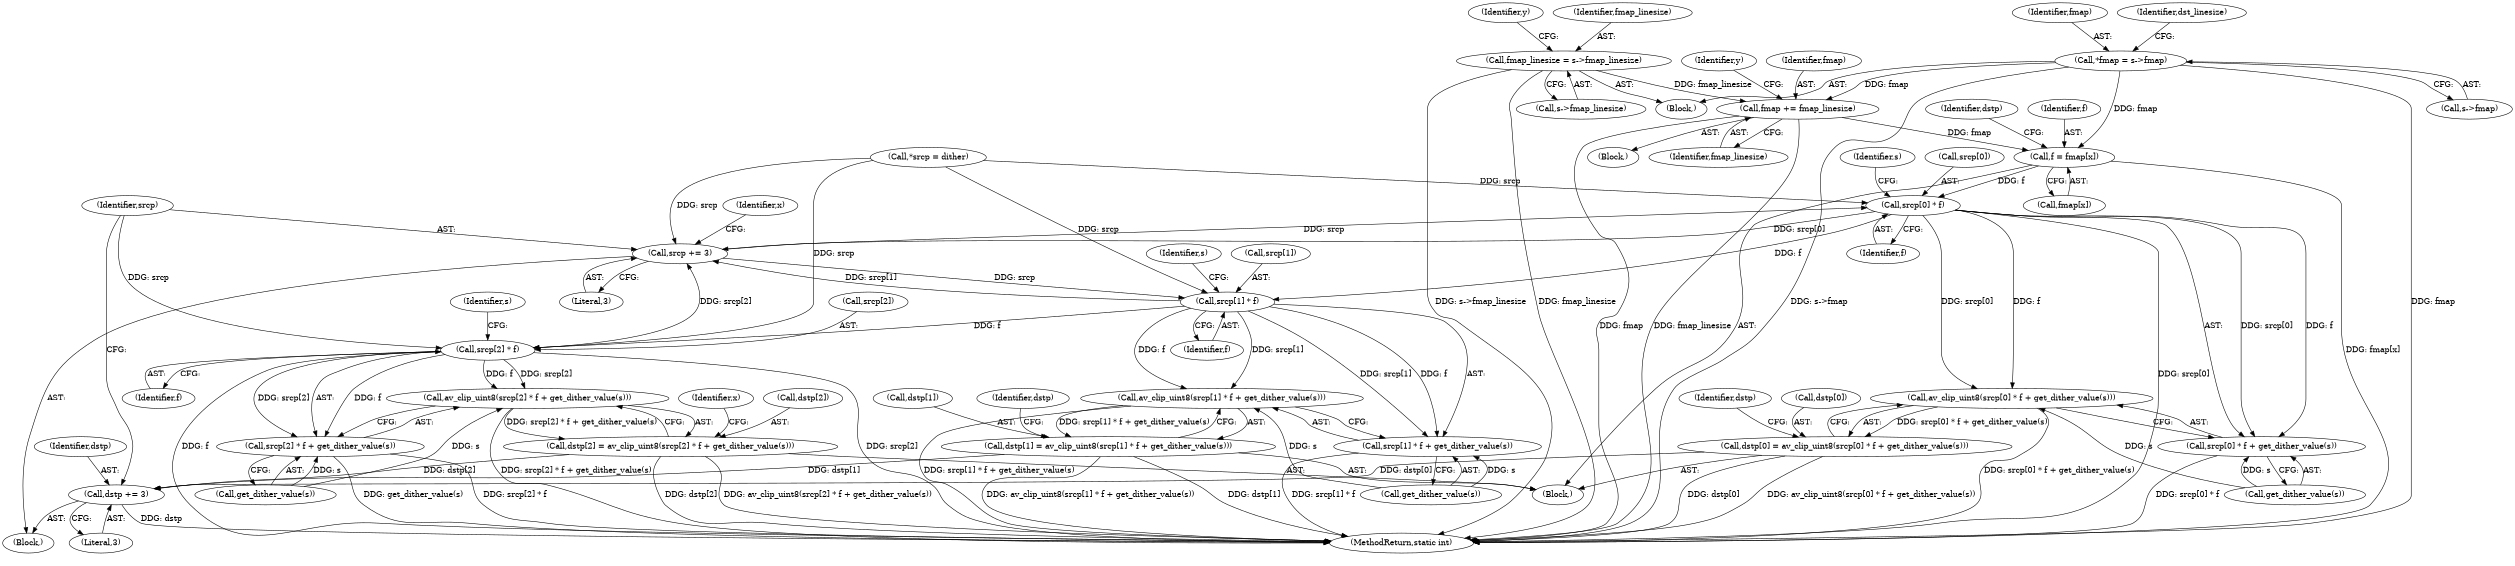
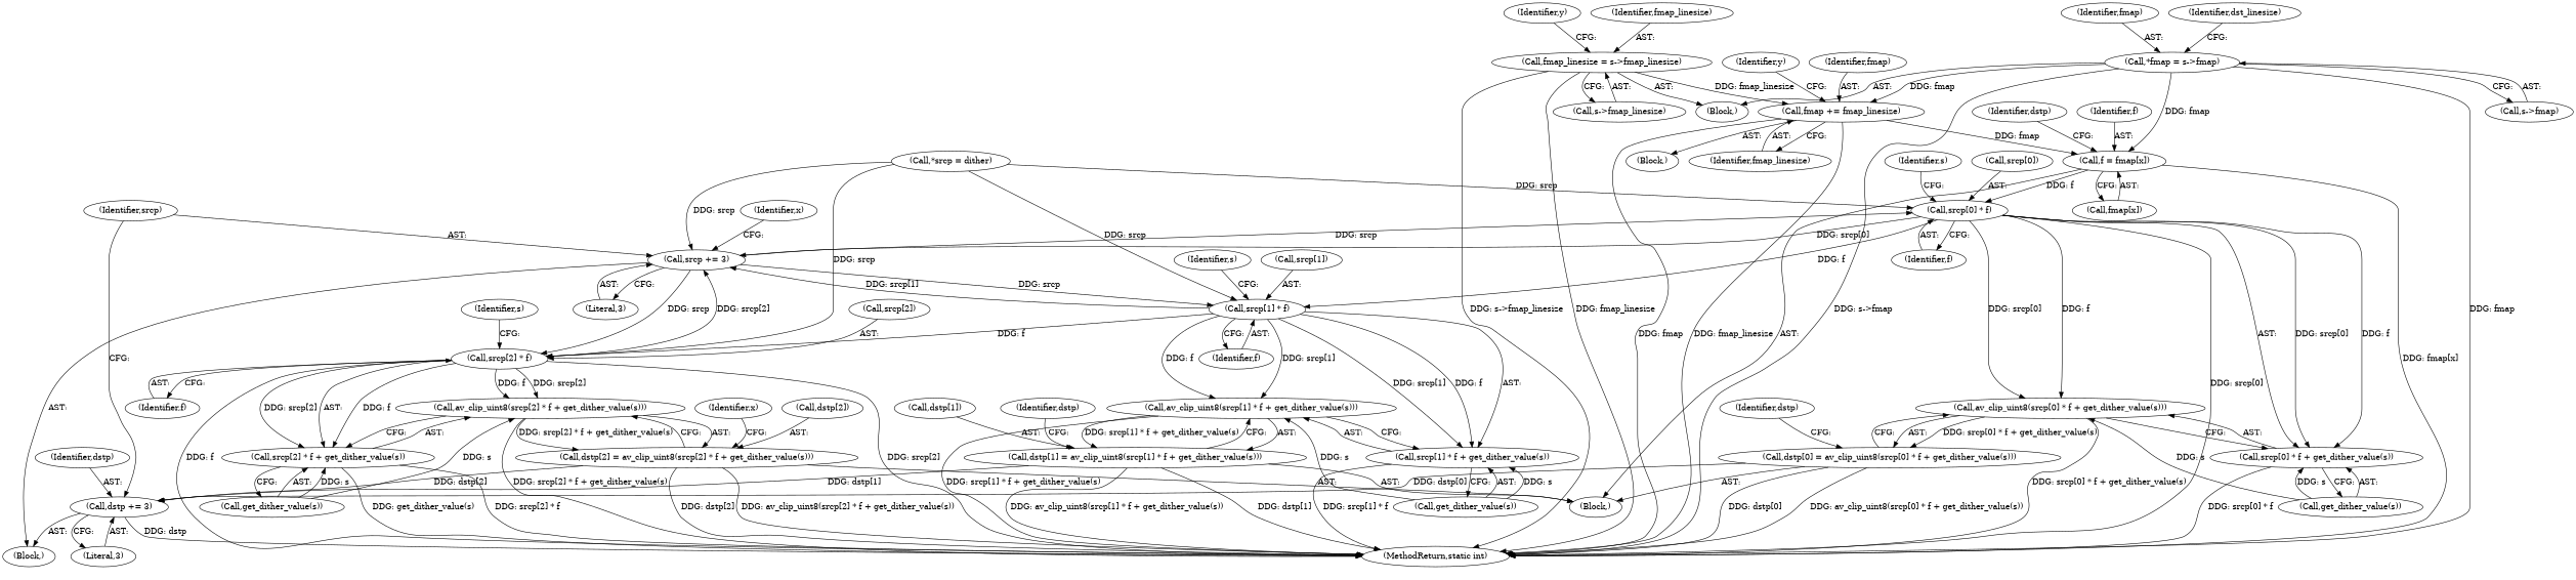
  digraph {
    n1 [label="(Call,f = fmap[x])"]
    n2 [label="(Call,srcp[0] * f)"]
    n3 [label="(Call,fmap[x])"]
    n4 [label="(MethodReturn,static int)"]
    n5 [label="(Block,)"]
    n6 [label="(Call,srcp += 3)"]
    n7 [label="(Call,srcp[1] * f)"]
    n8 [label="(Call,av_clip_uint8(srcp[0] * f + get_dither_value(s)))"]
    n9 [label="(Call,srcp[0] * f + get_dither_value(s))"]
    n10 [label="(Identifier,f)"]
    n11 [label="(Call,*fmap = s->fmap)"]
    n12 [label="(Call,fmap += fmap_linesize)"]
    n13 [label="(Block,)"]
    n14 [label="(Call,s->fmap)"]
    n15 [label="(Block,)"]
    n16 [label="(Identifier,fmap_linesize)"]
    n17 [label="(Call,fmap_linesize = s->fmap_linesize)"]
    n18 [label="(Call,s->fmap_linesize)"]
    n19 [label="(Call,srcp[2] * f)"]
    n20 [label="(Block,)"]
    n21 [label="(Literal,3)"]
    n22 [label="(Call,av_clip_uint8(srcp[1] * f + get_dither_value(s)))"]
    n23 [label="(Call,srcp[1] * f + get_dither_value(s))"]
    n24 [label="(Identifier,f)"]
    n25 [label="(Call,dstp[0] = av_clip_uint8(srcp[0] * f + get_dither_value(s)))"]
    n26 [label="(Call,get_dither_value(s))"]
    n27 [label="(Call,av_clip_uint8(srcp[2] * f + get_dither_value(s)))"]
    n28 [label="(Call,srcp[2] * f + get_dither_value(s))"]
    n29 [label="(Identifier,f)"]
    n30 [label="(Call,dstp[1] = av_clip_uint8(srcp[1] * f + get_dither_value(s)))"]
    n31 [label="(Call,get_dither_value(s))"]
    n32 [label="(Call,dstp += 3)"]
    n33 [label="(Literal,3)"]
    n34 [label="(Call,dstp[2] = av_clip_uint8(srcp[2] * f + get_dither_value(s)))"]
    n35 [label="(Call,get_dither_value(s))"]
-   n36 [label="(Call,dstp[0])"]
    n37 [label="(Identifier,x)"]
    n38 [label="(Identifier,dstp)"]
    n39 [label="(Identifier,s)"]
    n40 [label="(Identifier,fmap)"]
    n41 [label="(Identifier,dstp)"]
    n42 [label="(Identifier,x)"]
    n43 [label="(Call,dstp[2])"]
    n44 [label="(Identifier,y)"]
    n45 [label="(Call,srcp[0])"]
    n46 [label="(Call,dstp[1])"]
    n47 [label="(Identifier,dstp)"]
    n48 [label="(Identifier,fmap)"]
    n49 [label="(Identifier,dstp)"]
    n50 [label="(Identifier,s)"]
    n51 [label="(Identifier,f)"]
    n52 [label="(Call,srcp[2])"]
    n53 [label="(Identifier,s)"]
    n54 [label="(Identifier,y)"]
    n55 [label="(Call,srcp[1])"]
    n56 [label="(Identifier,dst_linesize)"]
    n57 [label="(Call,*srcp = dither)"]
    n58 [label="(Identifier,fmap_linesize)"]
    n59 [label="(Identifier,srcp)"]
    n1 -> n2 [label="DDG: f"]
    n1 -> n3 [label="CFG: "]
    n1 -> n4 [label="DDG: fmap[x]"]
    n1 -> n5 [label="AST: "]
    n2 -> n4 [label="DDG: srcp[0]"]
    n2 -> n6 [label="DDG: srcp[0]"]
    n2 -> n7 [label="DDG: f"]
    n2 -> n8 [label="DDG: srcp[0]"]
    n2 -> n8 [label="DDG: f"]
    n2 -> n9 [label="AST: "]
    n2 -> n9 [label="DDG: srcp[0]"]
    n2 -> n9 [label="DDG: f"]
    n2 -> n10 [label="CFG: "]
    n3 -> n1 [label="AST: "]
    n6 -> n2 [label="DDG: srcp"]
    n6 -> n7 [label="DDG: srcp"]
-   n59 -> n19 [label="DDG: srcp"]
+   n6 -> n19 [label="DDG: srcp"]
    n6 -> n20 [label="AST: "]
    n6 -> n21 [label="CFG: "]
    n7 -> n6 [label="DDG: srcp[1]"]
    n7 -> n19 [label="DDG: f"]
    n7 -> n22 [label="DDG: srcp[1]"]
    n7 -> n22 [label="DDG: f"]
    n7 -> n23 [label="AST: "]
    n7 -> n23 [label="DDG: srcp[1]"]
    n7 -> n23 [label="DDG: f"]
    n7 -> n24 [label="CFG: "]
    n8 -> n4 [label="DDG: srcp[0] * f + get_dither_value(s)"]
    n8 -> n9 [label="CFG: "]
    n8 -> n25 [label="AST: "]
    n8 -> n25 [label="DDG: srcp[0] * f + get_dither_value(s)"]
    n9 -> n4 [label="DDG: srcp[0] * f"]
    n9 -> n8 [label="AST: "]
    n9 -> n26 [label="CFG: "]
    n10 -> n2 [label="AST: "]
    n11 -> n1 [label="DDG: fmap"]
    n11 -> n4 [label="DDG: s->fmap"]
    n11 -> n4 [label="DDG: fmap"]
    n11 -> n12 [label="DDG: fmap"]
    n11 -> n13 [label="AST: "]
    n11 -> n14 [label="CFG: "]
    n12 -> n1 [label="DDG: fmap"]
    n12 -> n4 [label="DDG: fmap"]
    n12 -> n4 [label="DDG: fmap_linesize"]
    n12 -> n15 [label="AST: "]
    n12 -> n16 [label="CFG: "]
    n14 -> n11 [label="AST: "]
    n16 -> n12 [label="AST: "]
    n17 -> n4 [label="DDG: s->fmap_linesize"]
    n17 -> n4 [label="DDG: fmap_linesize"]
    n17 -> n12 [label="DDG: fmap_linesize"]
    n17 -> n13 [label="AST: "]
    n17 -> n18 [label="CFG: "]
    n18 -> n17 [label="AST: "]
    n19 -> n4 [label="DDG: srcp[2]"]
    n19 -> n4 [label="DDG: f"]
    n19 -> n6 [label="DDG: srcp[2]"]
    n19 -> n27 [label="DDG: srcp[2]"]
    n19 -> n27 [label="DDG: f"]
    n19 -> n28 [label="AST: "]
    n19 -> n28 [label="DDG: srcp[2]"]
    n19 -> n28 [label="DDG: f"]
    n19 -> n29 [label="CFG: "]
    n21 -> n6 [label="AST: "]
    n22 -> n4 [label="DDG: srcp[1] * f + get_dither_value(s)"]
    n22 -> n23 [label="CFG: "]
    n22 -> n30 [label="AST: "]
    n22 -> n30 [label="DDG: srcp[1] * f + get_dither_value(s)"]
    n23 -> n4 [label="DDG: srcp[1] * f"]
    n23 -> n22 [label="AST: "]
    n23 -> n31 [label="CFG: "]
    n24 -> n7 [label="AST: "]
    n25 -> n4 [label="DDG: av_clip_uint8(srcp[0] * f + get_dither_value(s))"]
    n25 -> n4 [label="DDG: dstp[0]"]
    n25 -> n5 [label="AST: "]
    n25 -> n8 [label="CFG: "]
    n25 -> n32 [label="DDG: dstp[0]"]
    n26 -> n8 [label="DDG: s"]
    n26 -> n9 [label="AST: "]
    n26 -> n9 [label="DDG: s"]
    n27 -> n4 [label="DDG: srcp[2] * f + get_dither_value(s)"]
    n27 -> n28 [label="CFG: "]
    n27 -> n34 [label="AST: "]
    n27 -> n34 [label="DDG: srcp[2] * f + get_dither_value(s)"]
    n28 -> n4 [label="DDG: get_dither_value(s)"]
    n28 -> n4 [label="DDG: srcp[2] * f"]
    n28 -> n27 [label="AST: "]
    n28 -> n35 [label="CFG: "]
    n29 -> n19 [label="AST: "]
    n30 -> n4 [label="DDG: dstp[1]"]
    n30 -> n4 [label="DDG: av_clip_uint8(srcp[1] * f + get_dither_value(s))"]
    n30 -> n5 [label="AST: "]
    n30 -> n22 [label="CFG: "]
    n30 -> n32 [label="DDG: dstp[1]"]
    n31 -> n22 [label="DDG: s"]
    n31 -> n23 [label="AST: "]
    n31 -> n23 [label="DDG: s"]
    n32 -> n4 [label="DDG: dstp"]
    n32 -> n20 [label="AST: "]
    n32 -> n33 [label="CFG: "]
    n33 -> n32 [label="AST: "]
    n34 -> n4 [label="DDG: av_clip_uint8(srcp[2] * f + get_dither_value(s))"]
    n34 -> n4 [label="DDG: dstp[2]"]
    n34 -> n5 [label="AST: "]
    n34 -> n27 [label="CFG: "]
    n34 -> n32 [label="DDG: dstp[2]"]
    n35 -> n27 [label="DDG: s"]
    n35 -> n28 [label="AST: "]
    n35 -> n28 [label="DDG: s"]
-   n36 -> n25 [label="AST: "]
    n37 -> n34 [label="CFG: "]
    n38 -> n25 [label="CFG: "]
    n39 -> n2 [label="CFG: "]
    n40 -> n11 [label="AST: "]
    n41 -> n32 [label="AST: "]
    n42 -> n6 [label="CFG: "]
    n43 -> n34 [label="AST: "]
    n44 -> n17 [label="CFG: "]
    n45 -> n2 [label="AST: "]
    n46 -> n30 [label="AST: "]
    n47 -> n1 [label="CFG: "]
    n48 -> n12 [label="AST: "]
    n49 -> n30 [label="CFG: "]
    n50 -> n7 [label="CFG: "]
    n51 -> n1 [label="AST: "]
    n52 -> n19 [label="AST: "]
    n53 -> n19 [label="CFG: "]
    n54 -> n12 [label="CFG: "]
    n55 -> n7 [label="AST: "]
    n56 -> n11 [label="CFG: "]
    n57 -> n2 [label="DDG: srcp"]
    n57 -> n6 [label="DDG: srcp"]
    n57 -> n7 [label="DDG: srcp"]
    n57 -> n19 [label="DDG: srcp"]
    n58 -> n17 [label="AST: "]
    n59 -> n6 [label="AST: "]
    n59 -> n32 [label="CFG: "]
  }
